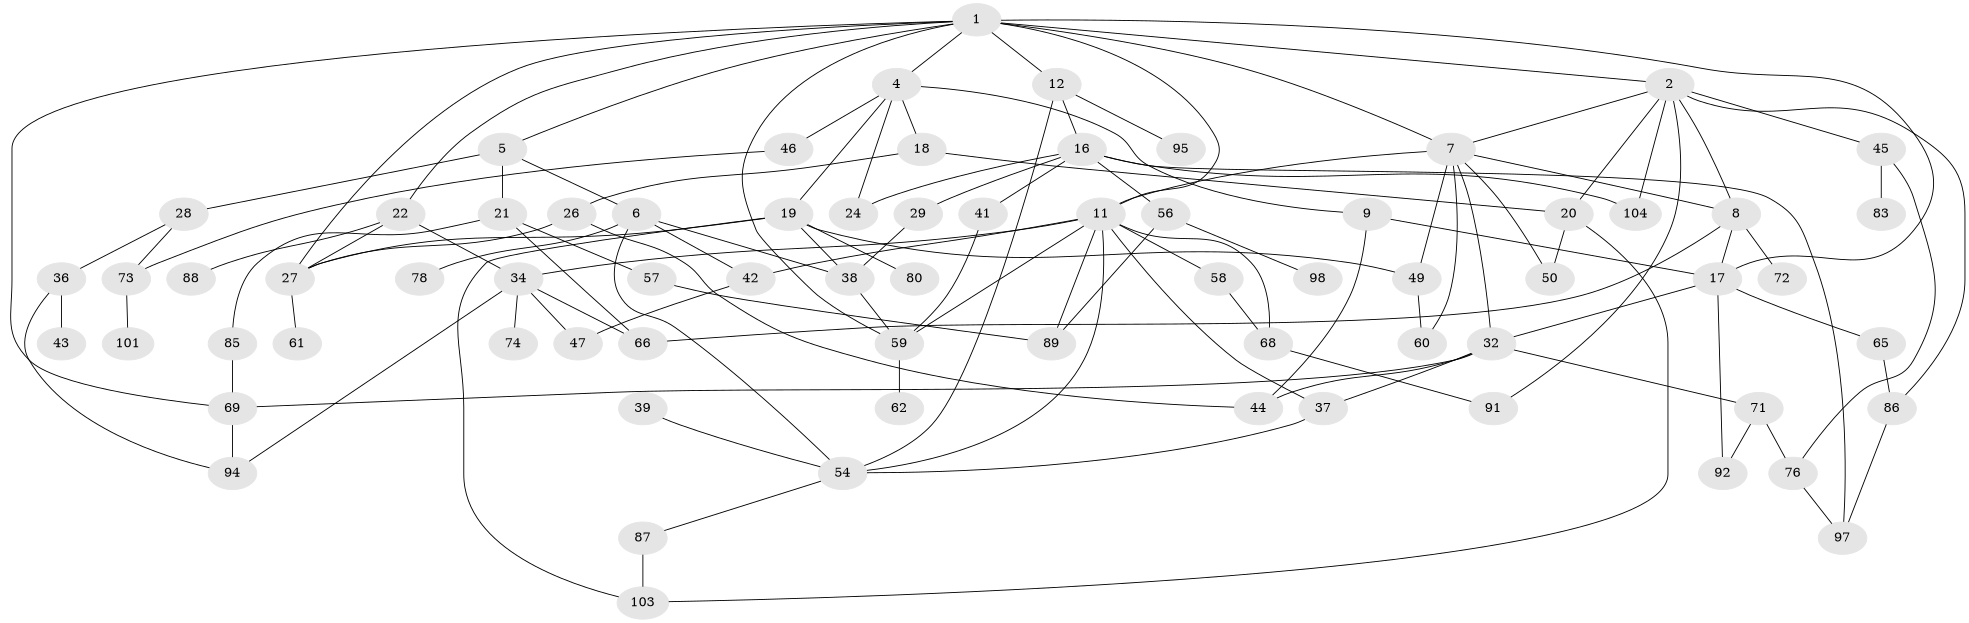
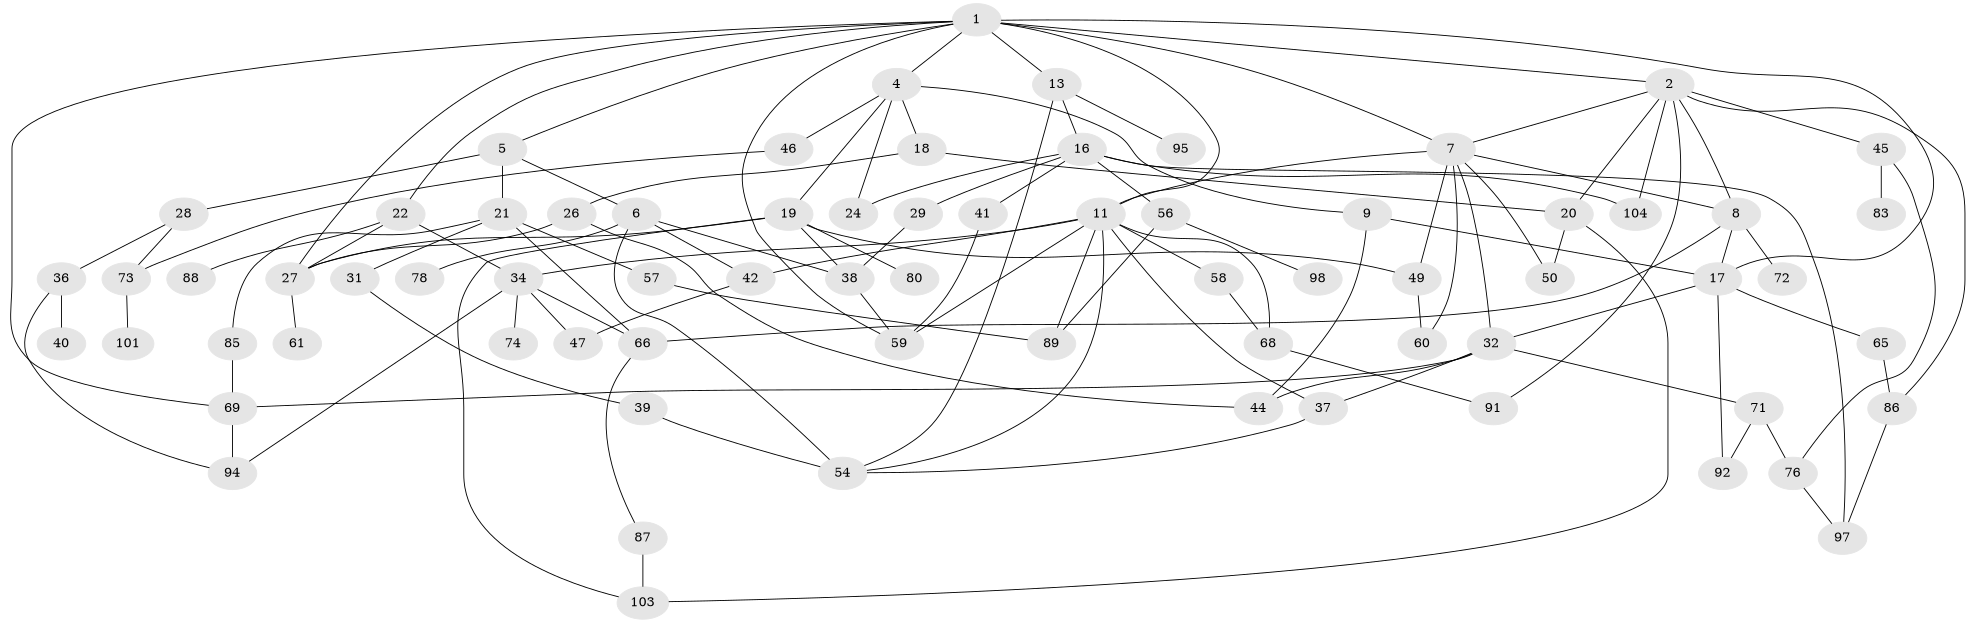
  graph {
    node [color=gray90 style=filled]
    1 [super="+3"]
    2 [super="+12"]
    4 [super="+16"]
    5
    7 [super="+10"]
    11 [super="+23"]
-   13 [label=12]
+   13
    17 [super="+30"]
    22 [super="+64"]
    27 [super="+43"]
    59 [super="+102"]
    69
    8 [super="+53"]
    20 [super="+93"]
    45
    86
    91
    104
    9 [super="+15"]
    18
    19 [super="+25"]
    24
    46 [super="+79"]
    6 [super="+85"]
    21 [super="+82"]
    28 [super="+73"]
    32 [super="+33"]
    49 [super="+67"]
    50 [super="+70"]
    60
    42 [super="+48"]
    54 [super="+75"]
    34 [super="+51"]
    37 [super="+52"]
    58
    68 [super="+96"]
    89
    n38 [label=16 super="+81"]
    95
    65 [super="+84"]
    92
    88
    61
-   62
    94 [super="+100"]
    66 [super="+90"]
    72
    103
    76 [super="+99"]
    83
    97
    44
    26 [super="+35"]
    38 [super="+63"]
    80
    n56 [label=73]
    78
+   31
    n59 [label=85]
    57
    36
    47
    87
    71
    74
    29
    41
    56
    98
    39
-   40 [label=43]
+   40
    101
    1 -- 2
    1 -- 4
    1 -- 5
    1 -- 7 [weight=2]
    1 -- 11
    1 -- 13
    1 -- 17
    1 -- 22
    1 -- 27
    1 -- 59
    1 -- 69
    2 -- 7
    2 -- 8
    2 -- 20
    2 -- 45
    2 -- 86
    2 -- 91
    2 -- 104
    4 -- 9
    4 -- 18
    4 -- 19
    4 -- 24
    4 -- 46
    5 -- 6
    5 -- 21
    5 -- 28 [weight=2]
    7 -- 11
    7 -- 8
    7 -- 32
    7 -- 49
    7 -- 50
    7 -- 60
    11 -- 59
    11 -- 42
    11 -- 54
    11 -- 34
    11 -- 37
    11 -- 58
    11 -- 68
    11 -- 89
    13 -- 54
    13 -- n38
    13 -- 95
    17 -- 32
    17 -- 65
    17 -- 92
    22 -- 27
    22 -- 34
    22 -- 88
    27 -- 61
-   59 -- 62
    69 -- 94
    8 -- 17
    8 -- 66
    8 -- 72
    20 -- 50
    20 -- 103
    45 -- 76
    45 -- 83
    86 -- 97
    9 -- 17
    9 -- 44
    18 -- 20
    18 -- 26
    19 -- 27 [weight=2]
    19 -- 49
    19 -- 103
    19 -- 38
    19 -- 80
    46 -- n56
    6 -- 42
    6 -- 54
    6 -- 38
    6 -- 78
    21 -- 66
+   21 -- 31
    21 -- n59
    21 -- 57
    28 -- n56
    28 -- 36
    32 -- 69
    32 -- 37
    32 -- 44
    32 -- 71
    49 -- 60
    42 -- 47
-   54 -- 87
+   66 -- 87
    34 -- 94
    34 -- 66
    34 -- 47
    34 -- 74
    37 -- 54
    58 -- 68
    68 -- 91
    n38 -- 104
    n38 -- 24
    n38 -- 97
    n38 -- 29
    n38 -- 41
    n38 -- 56
    65 -- 86
    76 -- 97
    26 -- 27
    26 -- 44
    38 -- 59
    n56 -- 101
+   31 -- 39
    n59 -- 69
    57 -- 89
    36 -- 94
    36 -- 40
    87 -- 103
    71 -- 92
    71 -- 76
    29 -- 38
    41 -- 59
    56 -- 89
    56 -- 98
    39 -- 54
  }
